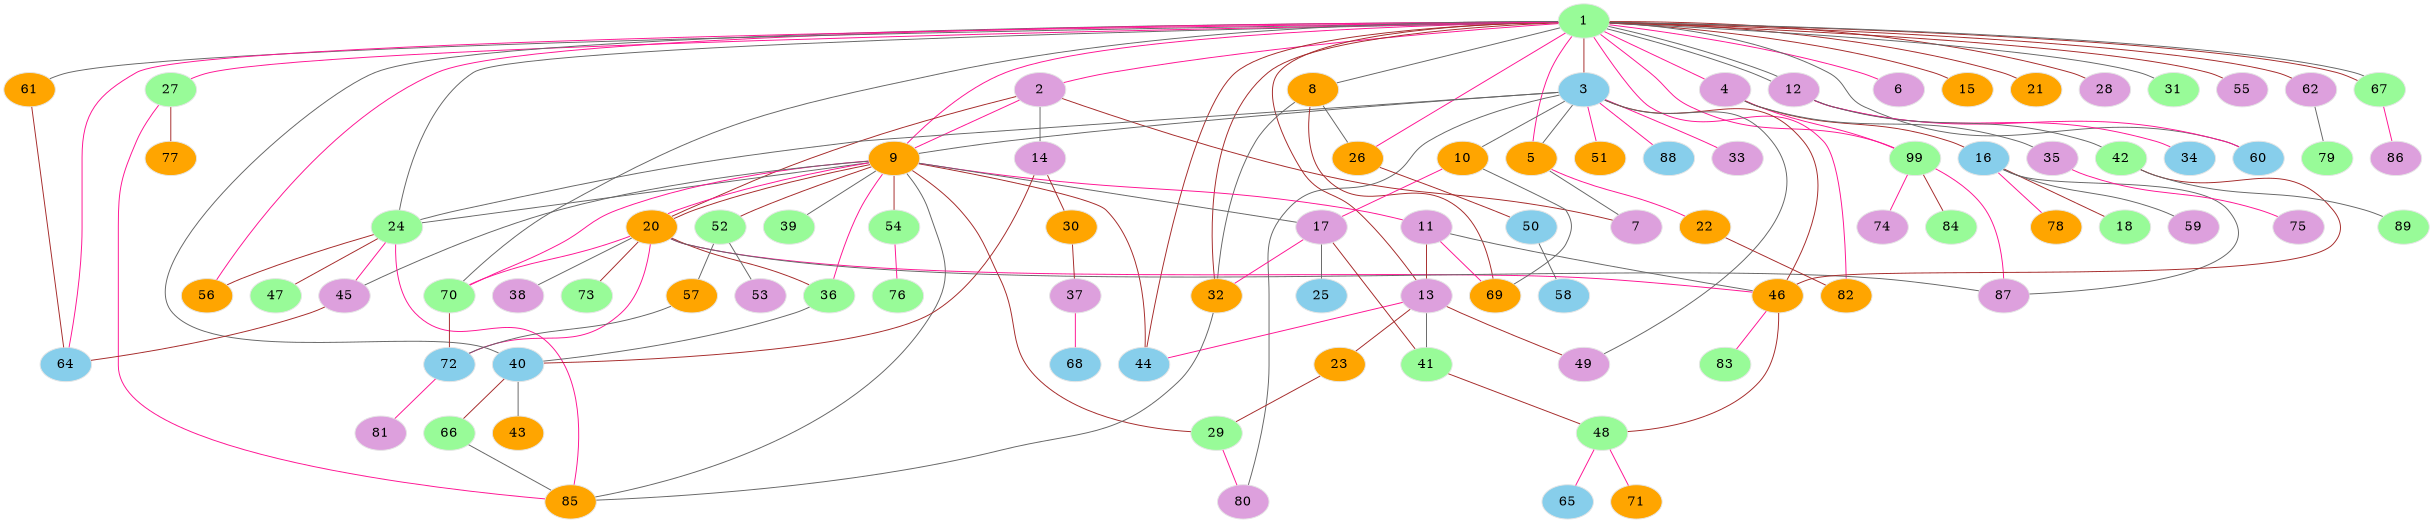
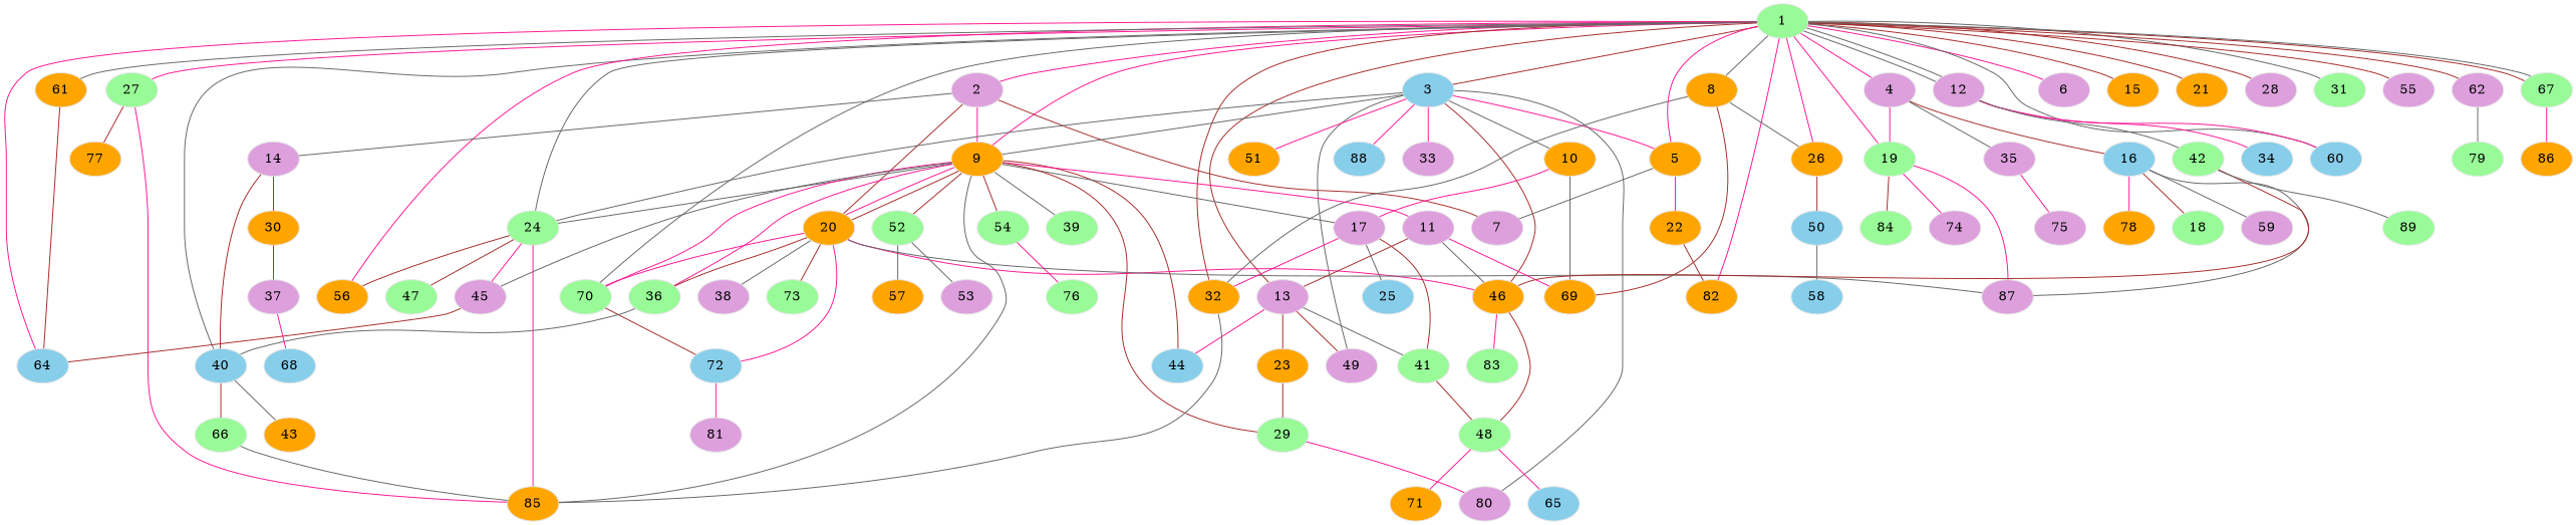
  graph {
    node [color=gray90 fillcolor=plum style=filled]
    edge [color=deeppink]
    1 [fillcolor=palegreen]
    2
    3 [fillcolor=skyblue]
    4
    5 [fillcolor=orange]
    6
    8 [fillcolor=orange]
    9 [fillcolor=orange]
    12
    13
    15 [fillcolor=orange]
-   19 [fillcolor=palegreen label=99]
+   19 [fillcolor=palegreen]
    21 [fillcolor=orange]
    24 [fillcolor=palegreen]
    26 [fillcolor=orange]
    27 [fillcolor=palegreen]
    28
    31 [fillcolor=palegreen]
    32 [fillcolor=orange]
    40 [fillcolor=skyblue]
    44 [fillcolor=skyblue]
    55
    56 [fillcolor=orange]
    60 [fillcolor=skyblue]
    61 [fillcolor=orange]
    62
    64 [fillcolor=skyblue]
    67 [fillcolor=palegreen]
    70 [fillcolor=palegreen]
    82 [fillcolor=orange]
    7
    14
    20 [fillcolor=orange]
    10 [fillcolor=orange]
    33
    46 [fillcolor=orange]
    49
    51 [fillcolor=orange]
    80
    88 [fillcolor=skyblue]
    16 [fillcolor=skyblue]
    35
    22 [fillcolor=orange]
    69 [fillcolor=orange]
    11
    17
    29 [fillcolor=palegreen]
    36 [fillcolor=palegreen]
    39 [fillcolor=palegreen]
    45
    52 [fillcolor=palegreen]
    54 [fillcolor=palegreen]
    85 [fillcolor=orange]
    34 [fillcolor=skyblue]
    42 [fillcolor=palegreen]
    23 [fillcolor=orange]
    41 [fillcolor=palegreen]
    87
    74
    84 [fillcolor=palegreen]
    47 [fillcolor=palegreen]
    50 [fillcolor=skyblue]
    77 [fillcolor=orange]
    43 [fillcolor=orange]
    66 [fillcolor=palegreen]
    79 [fillcolor=palegreen]
-   86
+   86 [fillcolor=orange]
    72 [fillcolor=skyblue]
    30 [fillcolor=orange]
    38
    73 [fillcolor=palegreen]
    48 [fillcolor=palegreen]
    83 [fillcolor=palegreen]
    18 [fillcolor=palegreen]
    59
    78 [fillcolor=orange]
    75
    25 [fillcolor=skyblue]
    53
    57 [fillcolor=orange]
    76 [fillcolor=palegreen]
    89 [fillcolor=palegreen]
    37
    81
    58 [fillcolor=skyblue]
    68 [fillcolor=skyblue]
    65 [fillcolor=skyblue]
    71 [fillcolor=orange]
    1 -- 2
    1 -- 3 [color=brown]
    1 -- 4
    1 -- 5
    1 -- 6
    1 -- 8 [color=gray40]
    1 -- 9
    1 -- 12 [color=gray40]
    1 -- 12 [color=gray40]
    1 -- 13 [color=brown]
    1 -- 15 [color=brown]
    1 -- 19
    1 -- 21 [color=brown]
    1 -- 24 [color=gray40]
    1 -- 26
    1 -- 27
    1 -- 28 [color=brown]
    1 -- 31 [color=gray40]
    1 -- 32 [color=brown]
    1 -- 40 [color=gray40]
-   1 -- 44 [color=brown]
    1 -- 55 [color=brown]
    1 -- 56
    1 -- 60 [color=gray40]
    1 -- 61 [color=gray40]
    1 -- 62 [color=brown]
    1 -- 64
    1 -- 67 [color=brown]
    1 -- 67 [color=gray40]
    1 -- 70 [color=gray40]
    1 -- 82
    2 -- 9
    2 -- 7 [color=brown]
    2 -- 14 [color=gray40]
    2 -- 20 [color=brown]
-   3 -- 5 [color=gray40]
+   3 -- 5
    3 -- 9 [color=gray40]
    3 -- 24 [color=gray40]
    3 -- 10 [color=gray40]
    3 -- 33
    3 -- 46 [color=brown]
    3 -- 49 [color=gray40]
    3 -- 51
    3 -- 80 [color=gray40]
    3 -- 88
    4 -- 19
    4 -- 16 [color=brown]
    4 -- 35 [color=gray40]
    5 -- 7 [color=gray40]
    5 -- 22
    8 -- 26 [color=gray40]
    8 -- 32 [color=gray40]
    8 -- 69 [color=brown]
    9 -- 24 [color=gray40]
    9 -- 44 [color=brown]
    9 -- 70
    9 -- 20
    9 -- 20 [color=brown]
    9 -- 11
    9 -- 17 [color=gray40]
    9 -- 29 [color=brown]
    9 -- 36
    9 -- 39 [color=gray40]
    9 -- 45 [color=gray40]
    9 -- 52 [color=brown]
    9 -- 54 [color=brown]
    9 -- 85 [color=gray40]
    12 -- 60
    12 -- 34
    12 -- 42 [color=gray40]
    13 -- 44
    13 -- 49 [color=brown]
    13 -- 23 [color=brown]
    13 -- 41 [color=gray40]
    19 -- 87
    19 -- 74
    19 -- 84 [color=brown]
    24 -- 56 [color=brown]
    24 -- 45
    24 -- 85
    24 -- 47 [color=brown]
    26 -- 50 [color=brown]
    27 -- 85
    27 -- 77 [color=brown]
    32 -- 85 [color=gray40]
    40 -- 43 [color=gray40]
    40 -- 66 [color=brown]
    61 -- 64 [color=brown]
    62 -- 79 [color=gray40]
    67 -- 86
    70 -- 72 [color=brown]
    14 -- 40 [color=brown]
    14 -- 30 [color=brown]
    20 -- 70
    20 -- 46
    20 -- 36 [color=brown]
    20 -- 87 [color=gray40]
    20 -- 72
    20 -- 38 [color=gray40]
    20 -- 73 [color=brown]
    10 -- 69 [color=gray40]
    10 -- 17
    46 -- 48 [color=brown]
    46 -- 83
    16 -- 87 [color=gray40]
    16 -- 18 [color=brown]
    16 -- 59 [color=gray40]
    16 -- 78
    35 -- 75
    22 -- 82 [color=brown]
    11 -- 13 [color=brown]
    11 -- 46 [color=gray40]
    11 -- 69
    17 -- 32
    17 -- 41 [color=brown]
    17 -- 25 [color=gray40]
    29 -- 80
    36 -- 40 [color=gray40]
    45 -- 64 [color=brown]
    52 -- 53 [color=gray40]
    52 -- 57 [color=gray40]
    54 -- 76
    42 -- 46 [color=brown]
    42 -- 89 [color=gray40]
    23 -- 29 [color=brown]
    41 -- 48 [color=brown]
    50 -- 58 [color=gray40]
    66 -- 85 [color=gray40]
    72 -- 81
    30 -- 37 [color=brown]
    48 -- 65
    48 -- 71
-   57 -- 72 [color=gray40]
    37 -- 68
  }
